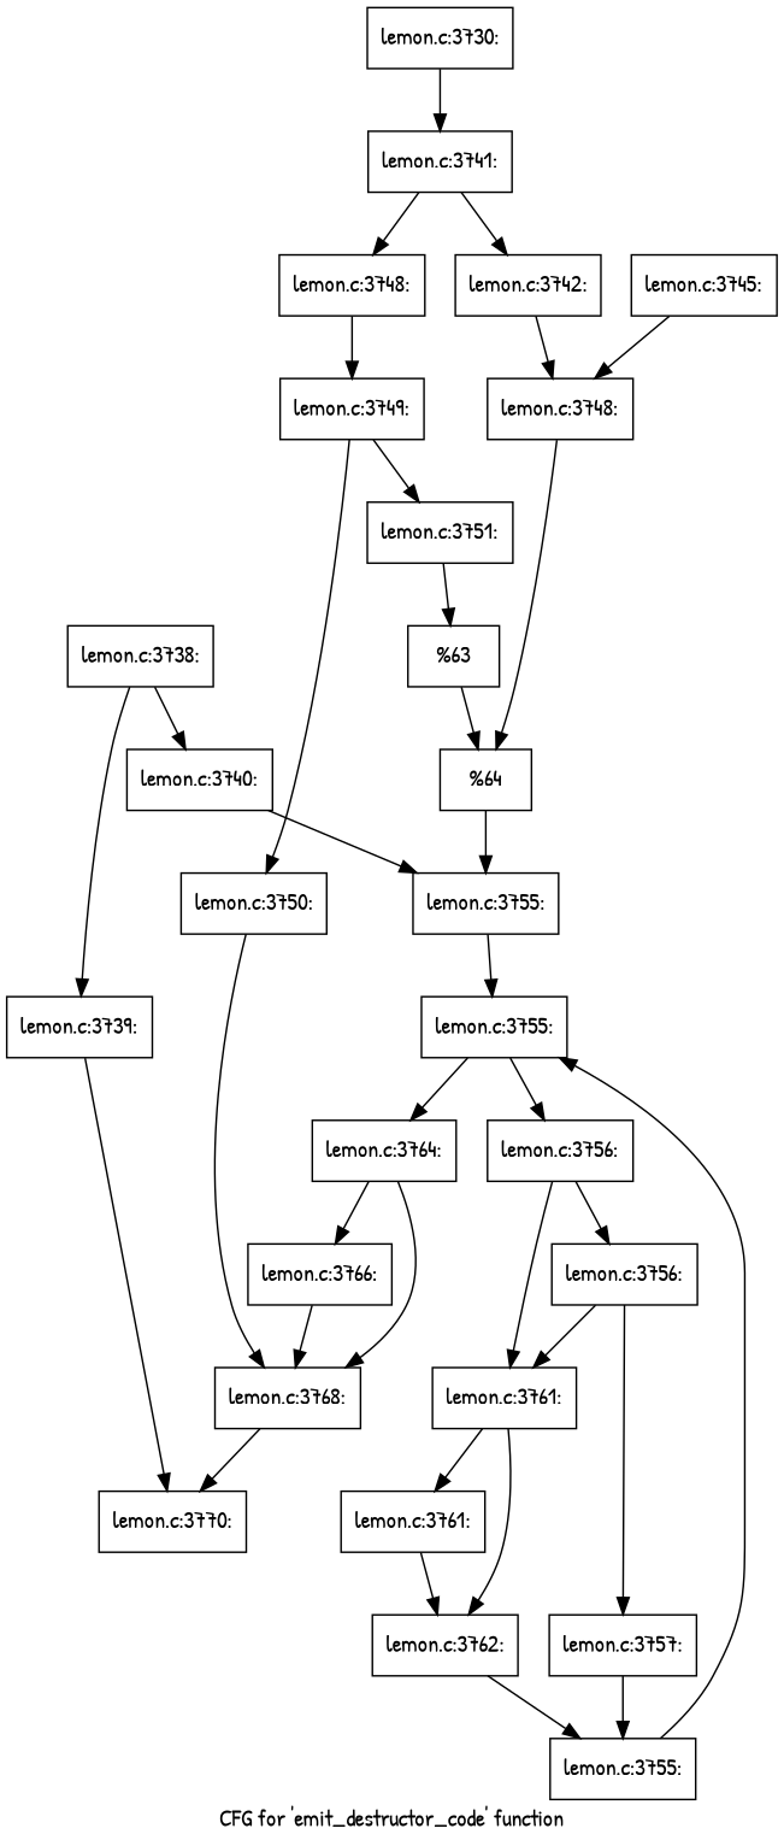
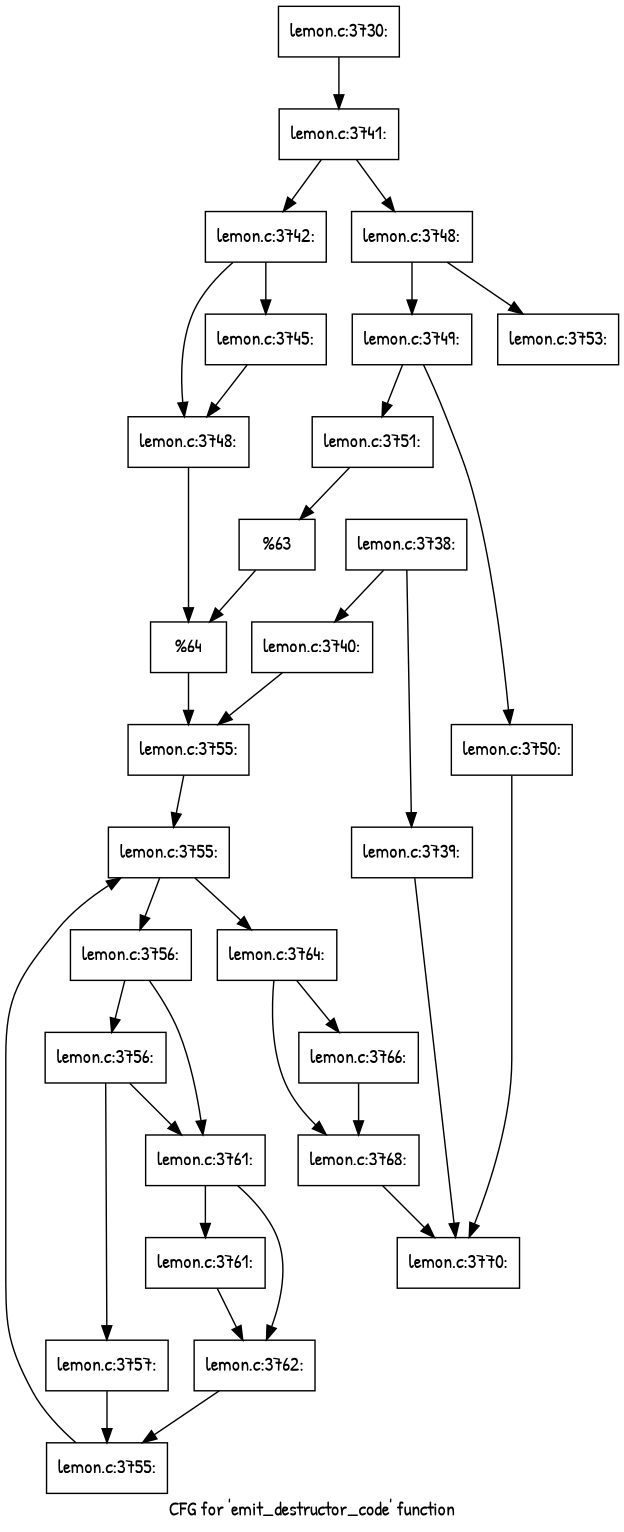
  digraph {
    fontname="Patrick Hand"
    label="CFG for 'emit_destructor_code' function"
    node [fontname="Patrick Hand" shape=record]
    edge [fontname="Patrick Hand"]
    n1 [label="{lemon.c:3730:}"]
    n2 [label="{lemon.c:3741:}"]
    n3 [label="{lemon.c:3738:}"]
    n4 [label="{lemon.c:3739:}"]
    n5 [label="{lemon.c:3740:}"]
    n6 [label="{lemon.c:3742:}"]
    n7 [label="{lemon.c:3748:}"]
    n8 [label="{lemon.c:3770:}"]
    n9 [label="{lemon.c:3755:}"]
    n10 [label="{lemon.c:3748:}"]
    n11 [label="{lemon.c:3745:}"]
    n12 [label="{lemon.c:3749:}"]
+   n13 [label="{lemon.c:3753:}"]
    n14 [label="{lemon.c:3755:}"]
    n15 [label="{lemon.c:3756:}"]
    n16 [label="{lemon.c:3764:}"]
    n17 [label="{%64}"]
    n18 [label="{lemon.c:3750:}"]
    n19 [label="{lemon.c:3751:}"]
    n20 [label="{%63}"]
    n21 [label="{lemon.c:3756:}"]
    n22 [label="{lemon.c:3761:}"]
    n23 [label="{lemon.c:3768:}"]
    n24 [label="{lemon.c:3766:}"]
    n25 [label="{lemon.c:3757:}"]
    n26 [label="{lemon.c:3761:}"]
    n27 [label="{lemon.c:3762:}"]
    n28 [label="{lemon.c:3755:}"]
    n1 -> n2
    n2 -> n6
    n2 -> n7
    n3 -> n4
    n3 -> n5
    n4 -> n8
    n5 -> n9
    n6 -> n10
+   n6 -> n11
    n7 -> n12
+   n7 -> n13
    n9 -> n14
    n10 -> n17
    n11 -> n10
    n12 -> n18
    n12 -> n19
    n14 -> n15
    n14 -> n16
    n15 -> n21
    n15 -> n22
    n16 -> n23
    n16 -> n24
    n17 -> n9
-   n18 -> n23
+   n18 -> n8
    n19 -> n20
    n20 -> n17
    n21 -> n22
    n21 -> n25
    n22 -> n26
    n22 -> n27
    n23 -> n8
    n24 -> n23
    n25 -> n28
    n26 -> n27
    n27 -> n28
    n28 -> n14
  }
